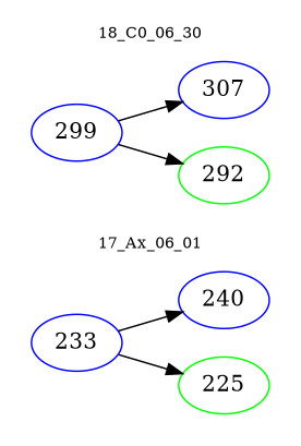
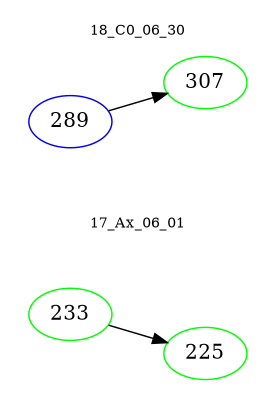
  digraph {
    rankdir=LR
    node [color=blue]
    edge [color=black]
-   n1 [label=233]
+   n1 [color=green label=233]
    n2 [color=green label=225]
-   n3 [label=240]
-   n4 [label=299]
-   n5 [color=green label=292]
-   n6 [label=307]
+   n4 [label=289]
+   n6 [color=green label=307]
    subgraph cluster_1 {
      color=white
      fontsize=10
      label="17_Ax_06_01"
      n1
      n2
-     n3
    }
    subgraph cluster_2 {
      color=white
      fontsize=10
      label="18_C0_06_30"
      n4
-     n5
      n6
    }
    n1 -> n2
-   n1 -> n3
-   n4 -> n5
    n4 -> n6
  }
